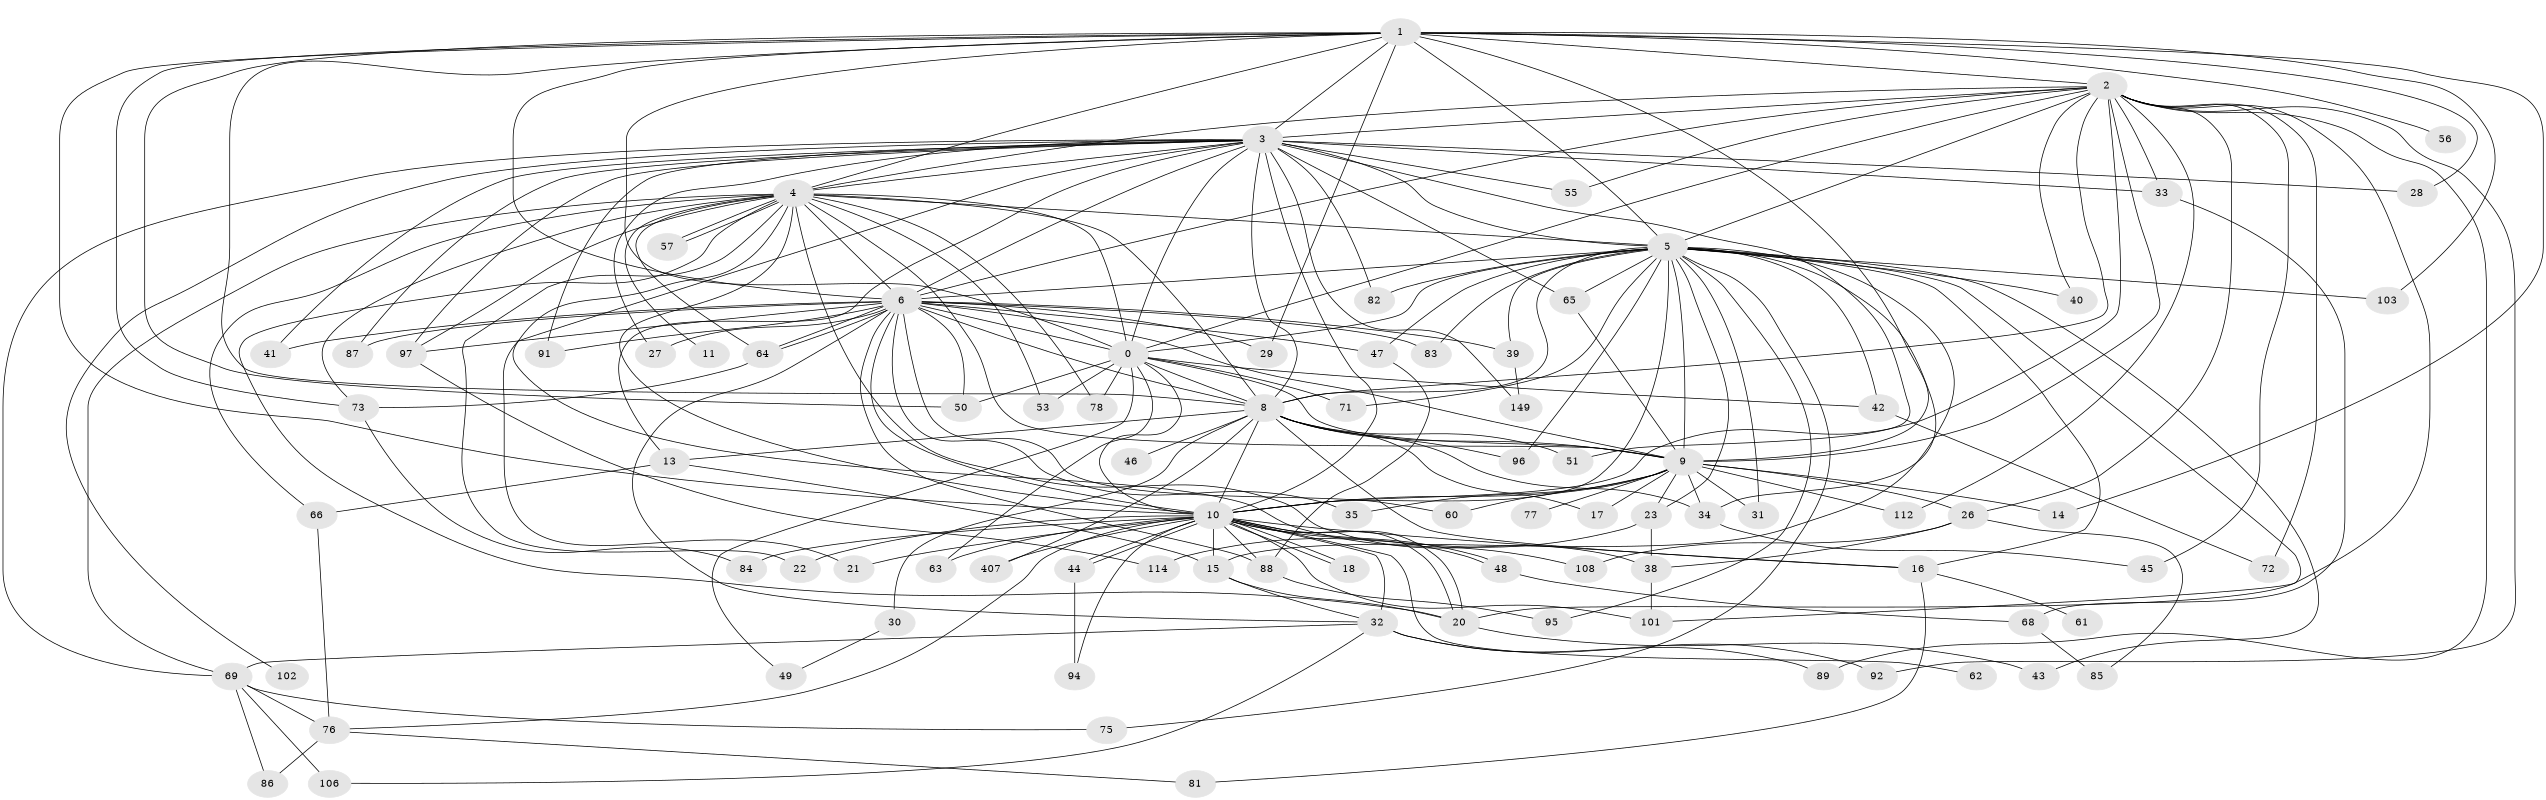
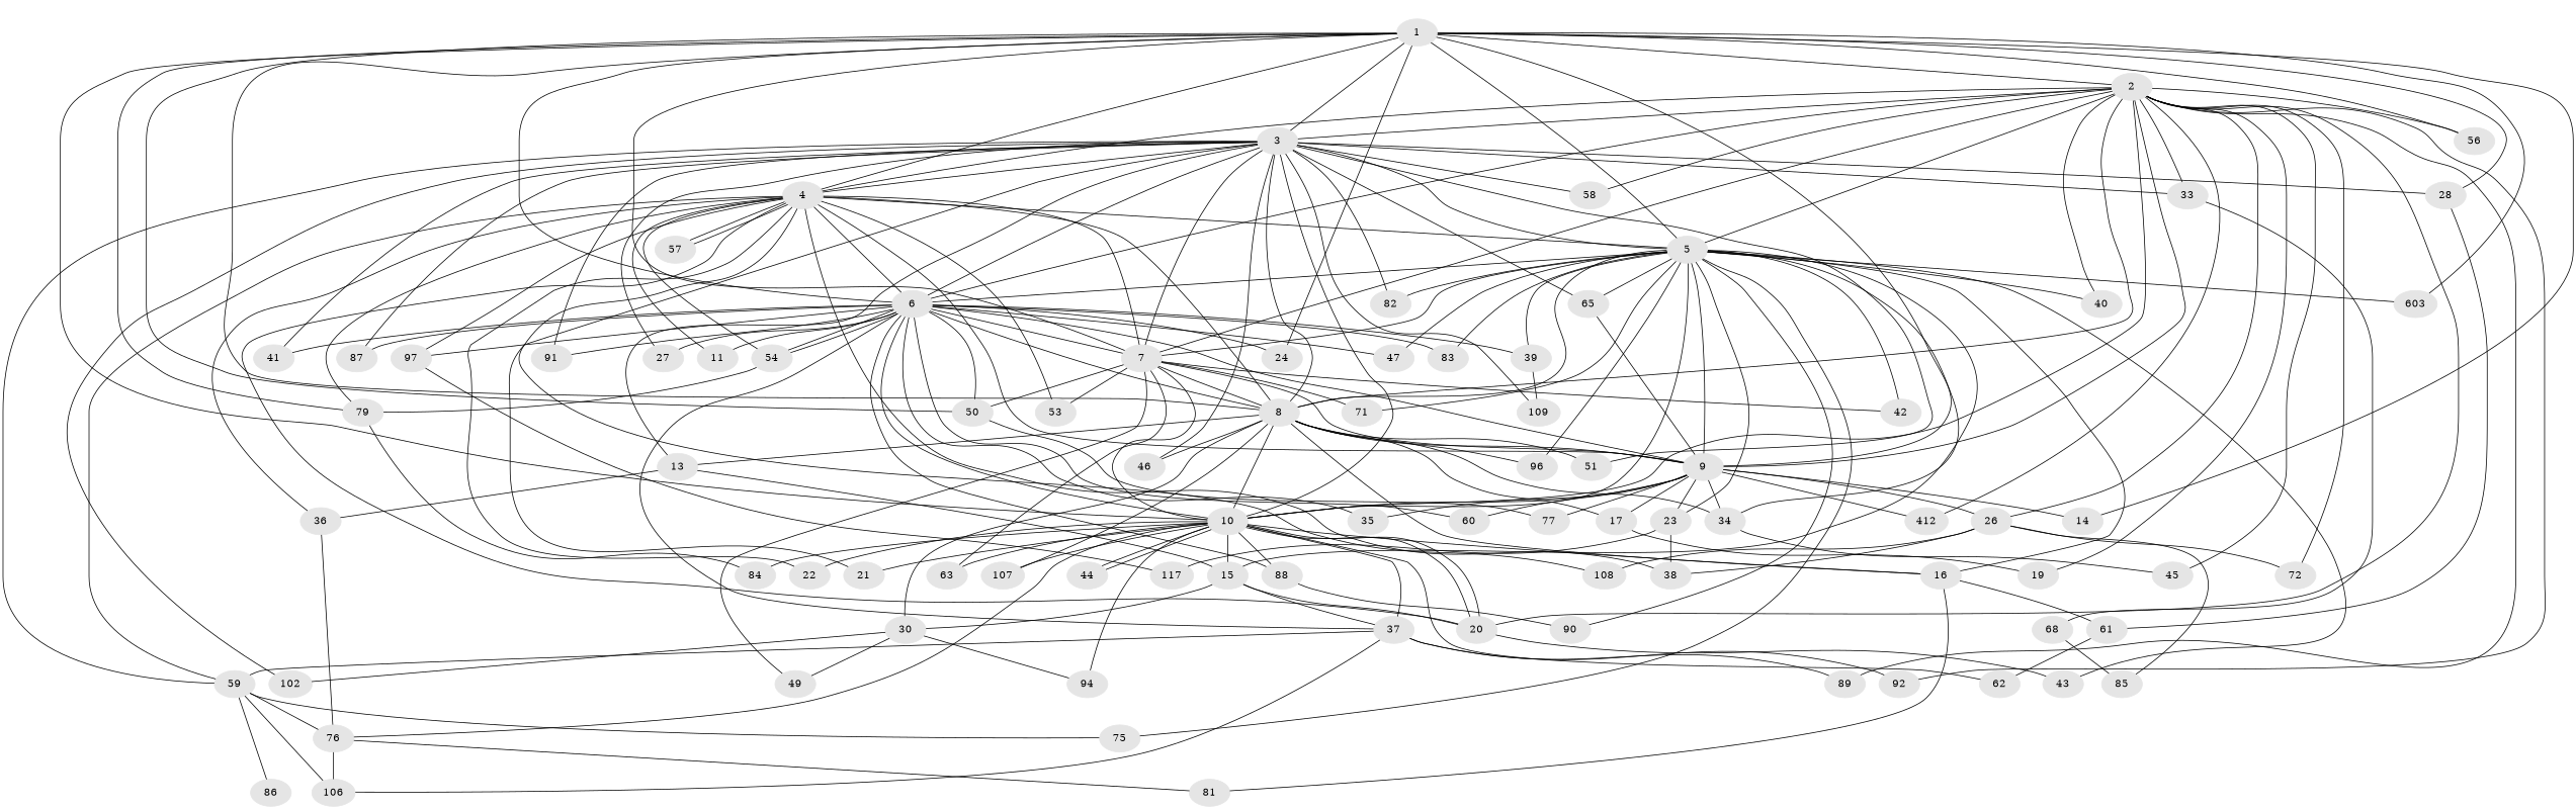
  graph {
    node [color=gray90 style=filled]
    1 [super="+58"]
    2 [super="+52"]
    3 [super="+12"]
    4 [super="+37"]
    5 [super="+99"]
    6 [super="+29"]
-   7 [super="+110" label=0]
+   7 [super="+110"]
    8 [super="+100"]
    9 [super="+69"]
    10 [super="+74"]
    14
-   24 [label=29]
+   24
    28
    50 [super="+93"]
    56
-   79 [super="+104" label=73]
-   103
+   79 [super="+104"]
+   103 [label=603]
+   19
    20
    26
    33 [super="+64"]
    40
    45
-   55
+   55 [label=58]
    72
    89
    92
-   112
+   112 [label=412]
    13 [super="+66"]
    21
    27
    41
    46
    51
-   59 [super="+70" label=69]
+   59 [super="+70"]
    65
    82
    87
    91
    102
-   109 [label=149]
+   109
    11
    22
-   36 [label=66]
+   36
    38 [super="+73"]
    53
-   54 [super="+98" label=64]
+   54 [super="+98"]
    57
-   78
    97
    108
    15 [super="+111"]
    16 [super="+67"]
    23
-   31
    34
    39
    42
    43
    47
    71
    75
    83
-   95
+   95 [label=90]
    96
-   101 [super="+105"]
-   32 [super="+80"]
+   32 [super="+80" label=37]
    35
    60
    88 [super="+113"]
    49
    63
    17
    30
-   107 [label=407]
+   107
    77
-   18
    44
-   48
    62
    76 [super="+90"]
    84
    94
    61
    85
    68
    106
    86
-   114
+   114 [label=117]
    81
    1 -- 2
    1 -- 3
    1 -- 4
    1 -- 5 [weight=2]
    1 -- 6 [weight=2]
    1 -- 7
    1 -- 8
    1 -- 9
    1 -- 10
    1 -- 14
    1 -- 24
    1 -- 28
    1 -- 50
    1 -- 56
    1 -- 79
    1 -- 103
    2 -- 3 [weight=2]
    2 -- 4
    2 -- 5
    2 -- 6
    2 -- 7
    2 -- 8
    2 -- 9
    2 -- 10
+   2 -- 56
+   2 -- 19
    2 -- 20
    2 -- 26
    2 -- 33
    2 -- 40
    2 -- 45
    2 -- 55
    2 -- 72
    2 -- 89
    2 -- 92
    2 -- 112
    3 -- 4
    3 -- 5
    3 -- 6
    3 -- 7
    3 -- 8
    3 -- 10 [weight=2]
    3 -- 28
    3 -- 33 [weight=2]
    3 -- 55
    3 -- 13
    3 -- 21
    3 -- 27
    3 -- 41
-   3 -- 97
+   3 -- 46
    3 -- 51
    3 -- 59
    3 -- 65
    3 -- 82
    3 -- 87
    3 -- 91
    3 -- 102
    3 -- 109
    4 -- 5
    4 -- 6
    4 -- 7
    4 -- 8
    4 -- 9
-   4 -- 10
    4 -- 79
    4 -- 20
    4 -- 59
    4 -- 11
    4 -- 22
    4 -- 36
    4 -- 38
    4 -- 53
    4 -- 54
    4 -- 57
    4 -- 57
-   4 -- 78
    4 -- 97
    4 -- 108
    5 -- 6
    5 -- 7
    5 -- 8
    5 -- 9
    5 -- 10
    5 -- 103
    5 -- 40
    5 -- 65
    5 -- 82
    5 -- 15
    5 -- 16
    5 -- 23
-   5 -- 31
    5 -- 34
    5 -- 39
    5 -- 42
    5 -- 43
    5 -- 47
    5 -- 71
    5 -- 75
    5 -- 83
    5 -- 95
    5 -- 96
-   5 -- 101
    6 -- 7 [weight=2]
    6 -- 8
    6 -- 9
    6 -- 10 [weight=2]
    6 -- 24
    6 -- 50
    6 -- 27
    6 -- 41
    6 -- 87
    6 -- 91
+   6 -- 11
    6 -- 54
    6 -- 54
    6 -- 97
    6 -- 39
    6 -- 47
    6 -- 83
    6 -- 32
    6 -- 35
    6 -- 60
    6 -- 88
    7 -- 8
    7 -- 9
    7 -- 10
    7 -- 50
    7 -- 53
-   7 -- 78
    7 -- 42
    7 -- 71
    7 -- 49
    7 -- 63
    8 -- 9
    8 -- 10
    8 -- 13
    8 -- 46
    8 -- 51
    8 -- 16
    8 -- 34
    8 -- 96
    8 -- 17
    8 -- 30
    8 -- 107
    9 -- 10
    9 -- 14
    9 -- 26
    9 -- 112
    9 -- 23
-   9 -- 31
    9 -- 34
    9 -- 35
    9 -- 60
    9 -- 17
    9 -- 77
    10 -- 20
    10 -- 20
    10 -- 21
    10 -- 22
    10 -- 15
    10 -- 16
-   10 -- 101
    10 -- 32
    10 -- 88
    10 -- 63
    10 -- 107
-   10 -- 18
-   10 -- 18
    10 -- 44
    10 -- 44
-   10 -- 48
-   10 -- 48
    10 -- 62
    10 -- 76
    10 -- 84
    10 -- 94
+   28 -- 61
+   50 -- 77
    79 -- 84
    20 -- 43
    26 -- 38
    26 -- 108
    26 -- 85
    33 -- 68
    13 -- 36
    13 -- 15
    59 -- 75
    59 -- 76
    59 -- 106
    59 -- 86
    65 -- 9 [weight=2]
    36 -- 76
-   38 -- 101
    54 -- 79
    97 -- 114
    15 -- 20
    15 -- 32
+   15 -- 30
    16 -- 61
    16 -- 81
    23 -- 38
    23 -- 114
    34 -- 45
    39 -- 109
-   42 -- 72
-   47 -- 88
+   26 -- 72
    32 -- 89
    32 -- 92
    32 -- 59
    32 -- 106
    88 -- 95
+   17 -- 19
+   30 -- 102
    30 -- 49
-   44 -- 94
-   48 -- 68
-   76 -- 86
+   30 -- 94
+   76 -- 106
    76 -- 81
+   61 -- 62
    68 -- 85
  }
